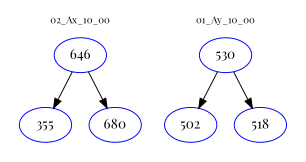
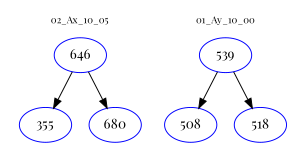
  digraph {
    fontname="Playfair Display"
    node [color=blue fontname="Playfair Display"]
    edge [color=black fontname="Playfair Display"]
    n1 [label=646]
    n2 [label=355]
    n3 [label=680]
-   n4 [label=530]
-   n5 [label=502]
+   n4 [label=539]
+   n5 [label=508]
    n6 [label=518]
    subgraph cluster_1 {
      color=white
      fontsize=10
-     label="02_Ax_10_00"
+     label="02_Ax_10_05"
      n1
      n2
      n3
    }
    subgraph cluster_2 {
      color=white
      fontsize=10
      label="01_Ay_10_00"
      n4
      n5
      n6
    }
    n1 -> n2
    n1 -> n3
    n4 -> n5
    n4 -> n6
  }
